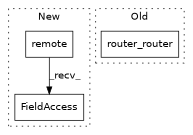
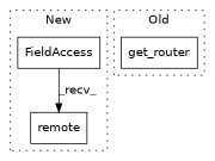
  digraph {
    fontname="DejaVu Sans"
    node [a=32 shape=box fontname="DejaVu Sans"]
    n1 [l="7,1" label=remote s="5652,5702"]
    n2 [a=22 l=40 label=FieldAccess s=5611]
-   n3 [l=12 label=router_router s=7302]
+   n3 [l=12 label=get_router s=7302]
    subgraph cluster_1 {
      label=New
      style=dotted
      n1
      n2
    }
    subgraph cluster_2 {
      label=Old
      style=dotted
      n3
    }
-   n1 -> n2 [label=_recv_ fontname="DejaVu Sans"]
+   n2 -> n1 [label=_recv_ fontname="DejaVu Sans"]
  }
